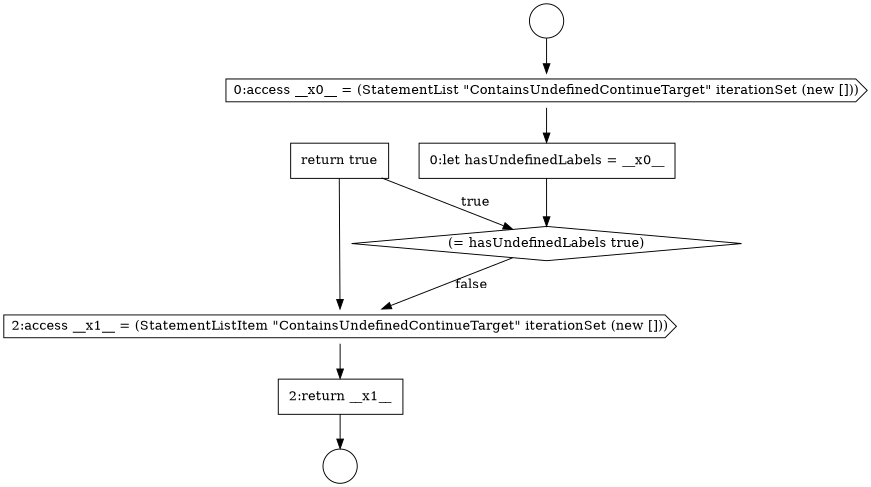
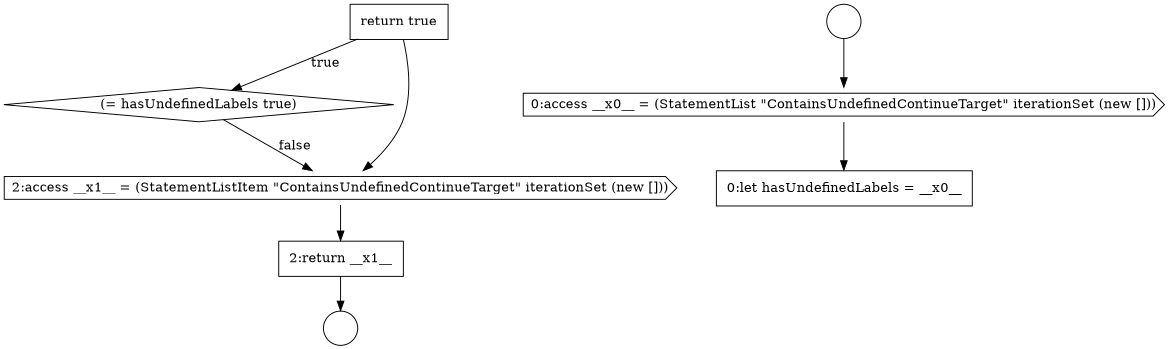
  digraph {
    node [color=black fillcolor=white shape=none style=filled]
    edge [color=black]
    n1 [label=<<font color="black">(= hasUndefinedLabels true)</font>> shape=diamond]
    n2 [label=<<font color="black">2:access __x1__ = (StatementListItem &quot;ContainsUndefinedContinueTarget&quot; iterationSet (new []))</font>> shape=cds]
    n3 [label=<<font color="black">     <table border="0" cellborder="1" cellspacing="0" cellpadding="10">       <tr><td align="left">return true</td></tr>     </table>   </font>> margin=0]
    n4 [label=<<font color="black">     <table border="0" cellborder="1" cellspacing="0" cellpadding="10">       <tr><td align="left">2:return __x1__</td></tr>     </table>   </font>> margin=0]
    n5 [label=" " shape=circle]
    n6 [label=<<font color="black">0:access __x0__ = (StatementList &quot;ContainsUndefinedContinueTarget&quot; iterationSet (new []))</font>> shape=cds]
    n7 [label=<<font color="black">     <table border="0" cellborder="1" cellspacing="0" cellpadding="10">       <tr><td align="left">0:let hasUndefinedLabels = __x0__</td></tr>     </table>   </font>> margin=0]
    n8 [label=" " shape=circle]
    n1 -> n2 [label=<<font color="black">false</font>>]
    n2 -> n4
    n3 -> n1 [label=<<font color="black">true</font>>]
    n3 -> n2
    n4 -> n5
    n6 -> n7
-   n7 -> n1
    n8 -> n6
  }
